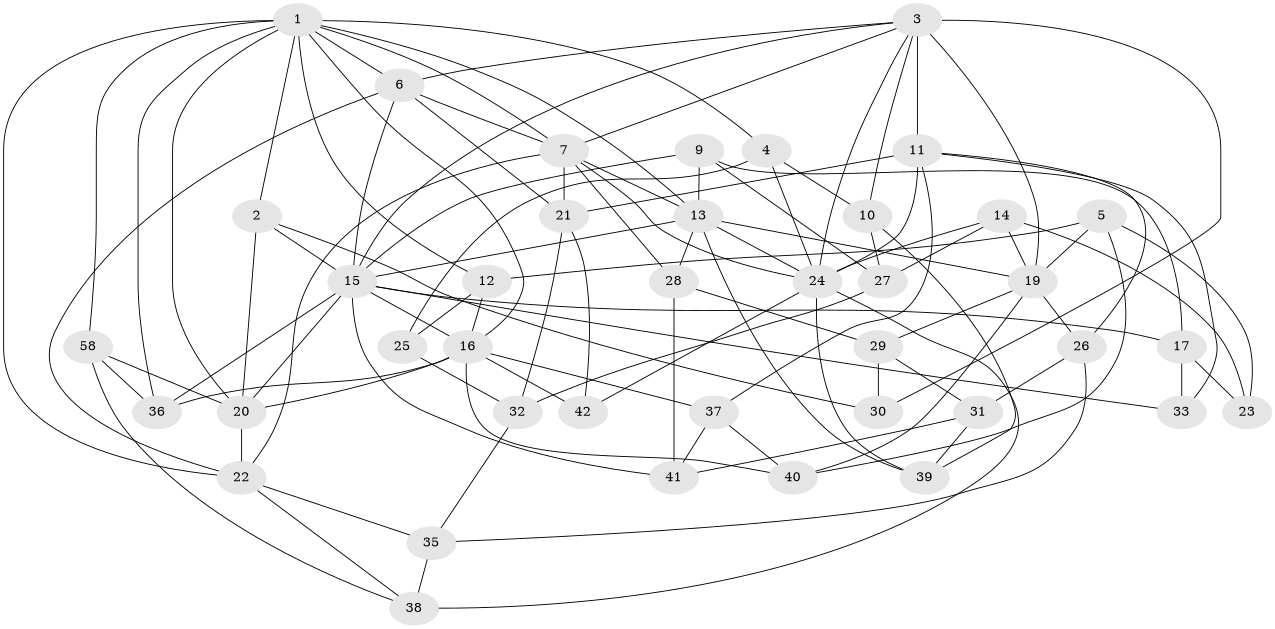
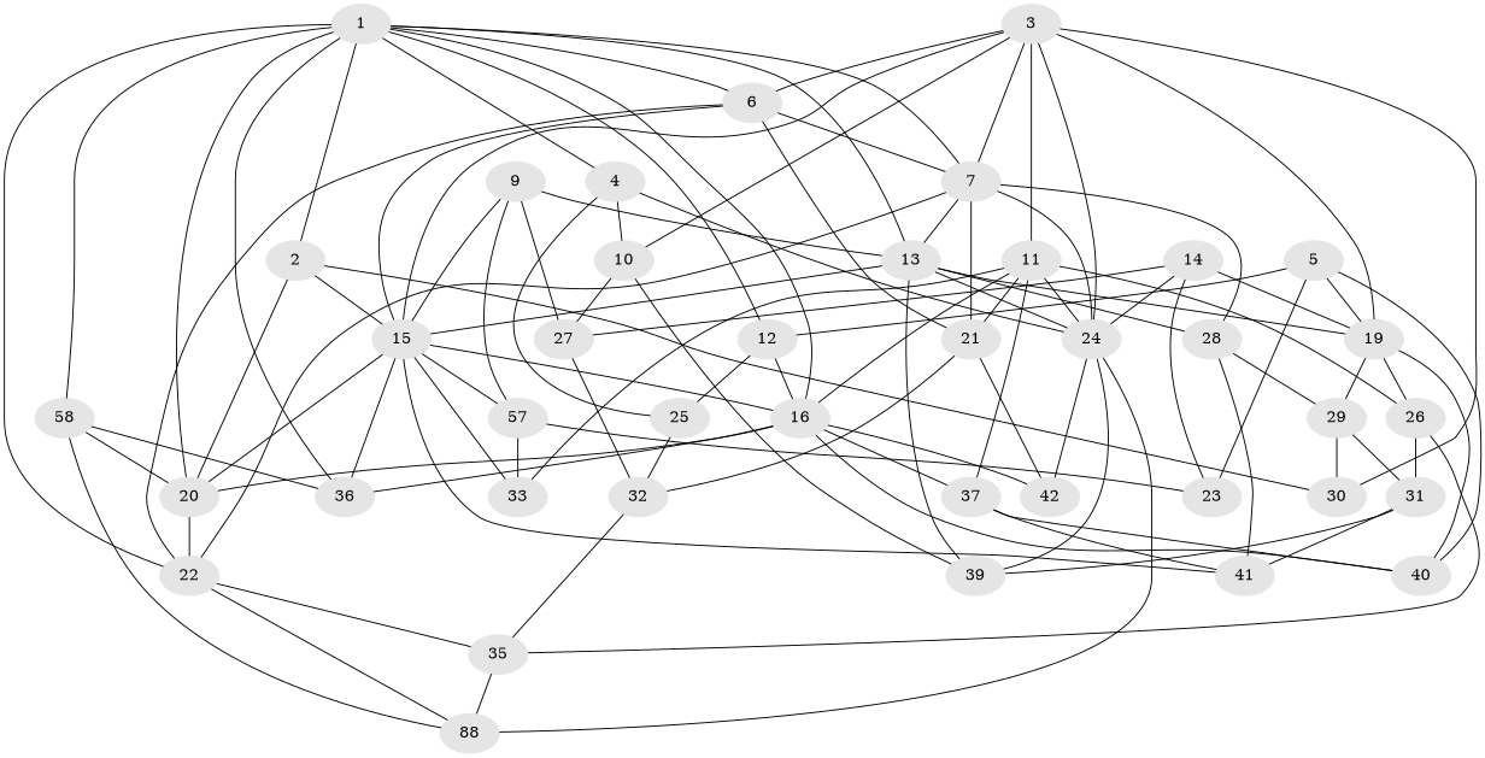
  graph {
    node [color=gray90 style=filled]
    edge [weight=1.0]
    1
    2
    4
    6
    7
    12
    13
    16
    n9 [label=58]
    20
    22
    36
    15
    30
    10
    24
    25
    21
    28
    19
    39
    40
    37
    42
-   38
+   38 [label=88]
    35
    33
-   17
+   17 [label=57]
    41
    3
    11
    27
    26
    29
    32
    5
    23
    9
    31
    14
    1 -- 2
    1 -- 4
    1 -- 6
    1 -- 7
    1 -- 12
    1 -- 13
    1 -- 16
    1 -- n9
    1 -- 20 [weight=2.0]
    1 -- 22
    1 -- 36
    2 -- 20
    2 -- 15
    2 -- 30
    4 -- 10
    4 -- 24
    4 -- 25
    6 -- 7
    6 -- 22
    6 -- 15
    6 -- 21
    7 -- 13
    7 -- 22
    7 -- 24
    7 -- 21 [weight=3.0]
    7 -- 28
    12 -- 16
    12 -- 25
    13 -- 15 [weight=2.0]
    13 -- 24 [weight=2.0]
    13 -- 28
    13 -- 19
    13 -- 39
    16 -- 20
    16 -- 36
    16 -- 40
    16 -- 37
    16 -- 42
    n9 -- 20
    n9 -- 36
    n9 -- 38
    20 -- 22 [weight=2.0]
    22 -- 38
    22 -- 35
    15 -- 16
    15 -- 20
    15 -- 36
    15 -- 33
    15 -- 17
    15 -- 41
    10 -- 39
    10 -- 27
    24 -- 39
    24 -- 42 [weight=2.0]
    24 -- 38
    25 -- 32
    21 -- 42
    21 -- 32
    28 -- 41
    28 -- 29
    19 -- 40
    19 -- 26
    19 -- 29
    37 -- 40
    37 -- 41
    35 -- 38
    17 -- 33
    17 -- 23
    3 -- 6
    3 -- 7
    3 -- 15
    3 -- 30 [weight=2.0]
    3 -- 10
    3 -- 24
    3 -- 19 [weight=2.0]
    3 -- 11 [weight=3.0]
+   11 -- 16 [weight=2.0]
    11 -- 24 [weight=2.0]
    11 -- 21 [weight=2.0]
    11 -- 37
    11 -- 33
    11 -- 26
    27 -- 32
    26 -- 35
    26 -- 31
    29 -- 30
    29 -- 31
    32 -- 35
    5 -- 12
    5 -- 19
    5 -- 40
    5 -- 23
    9 -- 13
    9 -- 15
    9 -- 17
    9 -- 27
    31 -- 39
    31 -- 41
    14 -- 24
    14 -- 19
    14 -- 27
    14 -- 23
  }
